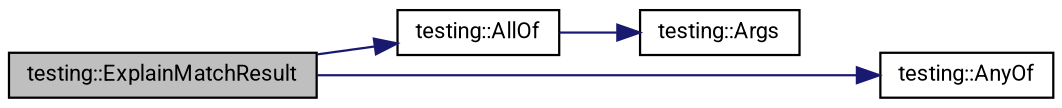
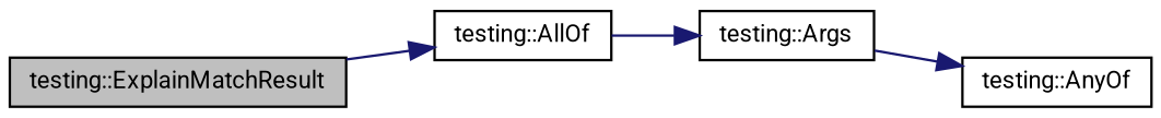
  digraph {
    fontname=Roboto
    rankdir=LR
    node [color=black fillcolor=white fontname=Roboto fontsize=10 shape=record style=filled]
    edge [color=midnightblue fontname=Roboto fontsize=10 labelfontname=Helvetica labelfontsize=10 style=solid]
    n1 [fillcolor=grey75 fontcolor=black height=0.2 label="testing::ExplainMatchResult" width=0.4]
    n2 [height=0.2 label="testing::AllOf" width=0.4]
    n3 [height=0.2 label="testing::AnyOf" width=0.4]
    n4 [height=0.2 label="testing::Args" width=0.4]
    n1 -> n2
-   n1 -> n3
+   n4 -> n3
    n2 -> n4
  }
